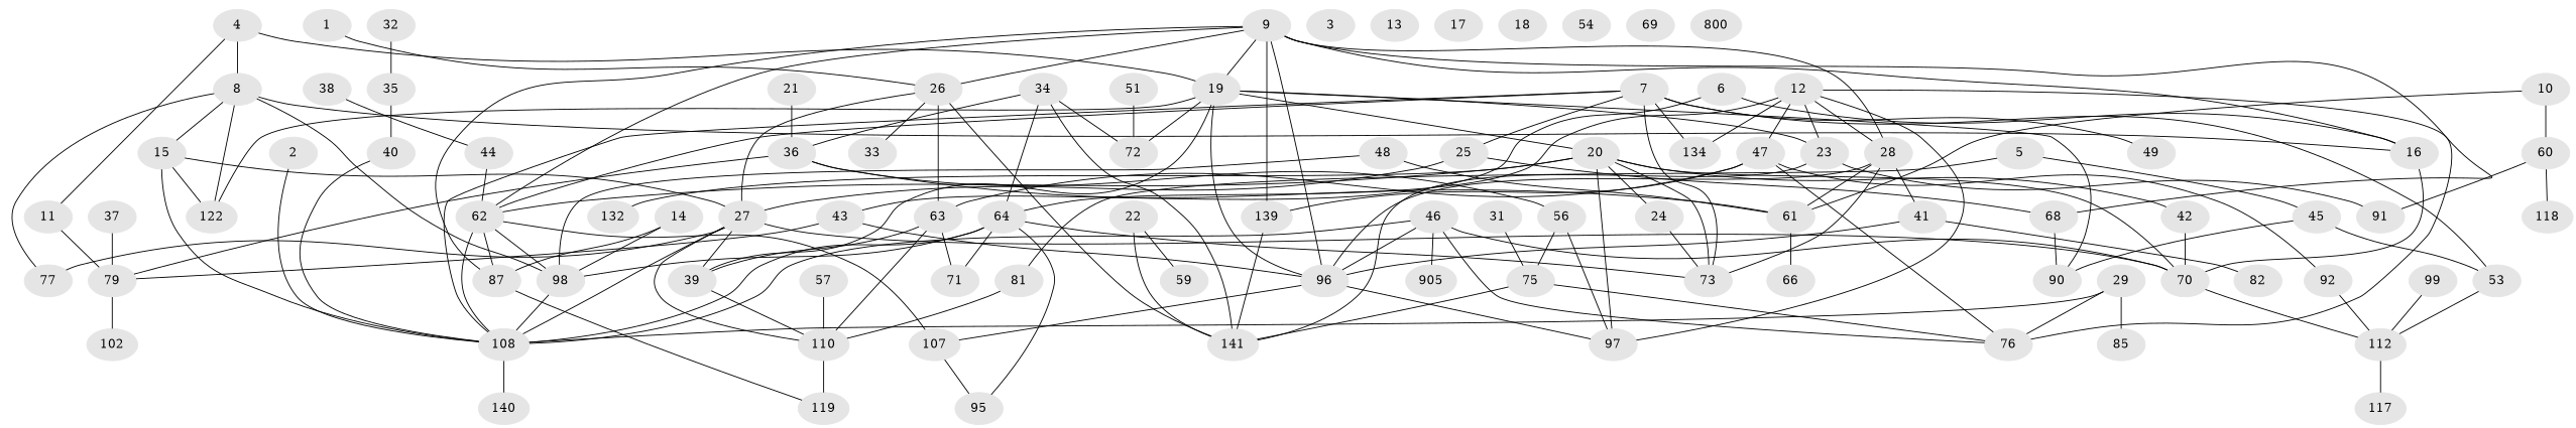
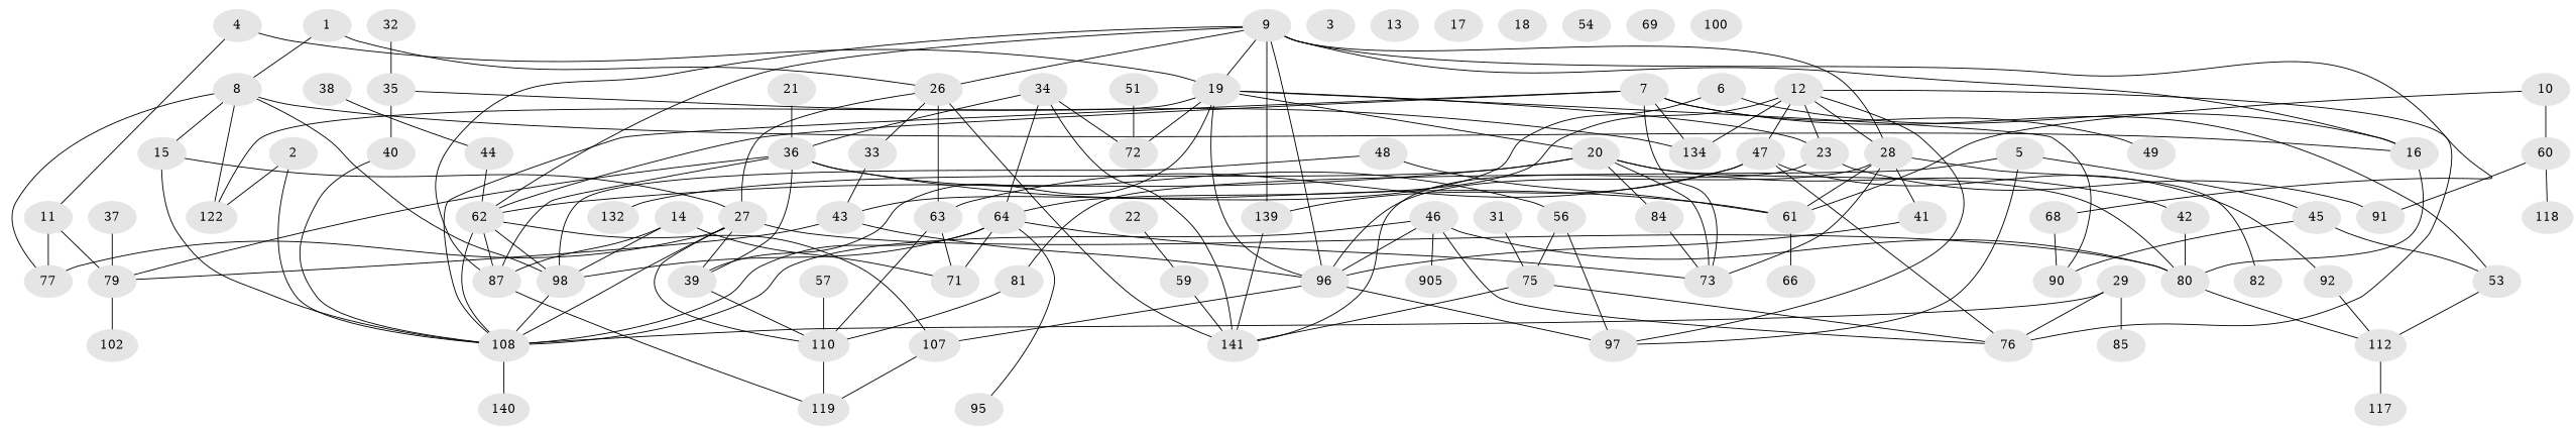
  graph {
    node [color=gray90 style=filled]
    8 [super="+144"]
    122
    16 [super="+101"]
    15
    77 [super="+78"]
    98 [super="+124"]
    1
    26 [super="+94"]
    27 [super="+126"]
    141
    33
    63
    108 [super="+137"]
    140
    2
    3
    4 [super="+93"]
    11
    19 [super="+106"]
    79 [super="+142"]
    96 [super="+120"]
    23 [super="+111"]
    20 [super="+115"]
    39 [super="+125"]
    72 [super="+129"]
    90
    45 [super="+133"]
    53 [super="+58"]
    5
    81
    110 [super="+127"]
-   80 [super="+136" label=70]
+   80 [super="+136"]
    6
    43 [super="+121"]
    7 [super="+109"]
-   25
    49
    62 [super="+84"]
    73 [super="+89"]
    134
    68 [super="+103"]
    112 [super="+145"]
    87 [super="+128"]
    107 [super="+113"]
    9 [super="+50"]
    28 [super="+67"]
    139 [super="+143"]
    61 [super="+135"]
    41
    119 [super="+131"]
    97
    10 [super="+30"]
    60
    91
    118
    66
    102
    12 [super="+104"]
    47 [super="+55"]
    64 [super="+74"]
    76 [super="+86"]
    92
    71
    95
    13
    14
    17
    18
-   24
+   24 [label=84]
    42 [super="+65"]
    132
    36 [super="+88"]
    56 [super="+114"]
    21
    22
    59
    117
    35 [super="+123"]
    40
    82
    29
    85
    75 [super="+83"]
    31
    32
    34 [super="+52"]
    37
    38
    44
    46 [super="+116"]
    n91 [label=905]
    48
    51
    54
    57
    69
-   99
-   100 [label=800]
+   100
    8 -- 122
    8 -- 16
    8 -- 15
    8 -- 77
    8 -- 98
    16 -- 80
    15 -- 27
    15 -- 108
    98 -- 108
-   4 -- 8
+   1 -- 8
    1 -- 26
    26 -- 27
    26 -- 141
    26 -- 33
    26 -- 63 [weight=2]
    27 -- 77
    27 -- 108
    27 -- 39
    27 -- 110
    27 -- 80
+   33 -- 43
    63 -- 110
    63 -- 71
    108 -- 140
-   15 -- 122
+   2 -- 122
    2 -- 108
    4 -- 11
    4 -- 19
+   11 -- 77
    11 -- 79 [weight=2]
    19 -- 122
    19 -- 96
    19 -- 23
    19 -- 20
    19 -- 39
    19 -- 72
    19 -- 90
    79 -- 102
    96 -- 107
    96 -- 97
    23 -- 141
    23 -- 91
    20 -- 80
    20 -- 62
    20 -- 73
-   20 -- 97
+   5 -- 97
    20 -- 24
    20 -- 42
    20 -- 132
    39 -- 110
    45 -- 90
    45 -- 53
    53 -- 112
    5 -- 45
    5 -- 81
    81 -- 110
    110 -- 119
    80 -- 112
    6 -- 16
    6 -- 43
    43 -- 79
    43 -- 96
    7 -- 108
    7 -- 53
-   7 -- 25
    7 -- 49
    7 -- 62
    7 -- 73
    7 -- 134
-   25 -- 27
-   25 -- 68
    62 -- 98
    62 -- 108
    62 -- 87
    62 -- 107
    68 -- 90
    112 -- 117
    87 -- 119
-   107 -- 95
+   107 -- 119
    9 -- 16
    9 -- 26
    9 -- 19
    9 -- 96
    9 -- 62
    9 -- 68
    9 -- 87
    9 -- 28
    9 -- 139
    28 -- 96
    28 -- 73
    28 -- 61
    28 -- 41
    139 -- 141
    61 -- 66
    41 -- 96
-   41 -- 82
+   28 -- 82
    10 -- 61
    10 -- 60
    60 -- 91
    60 -- 118
    12 -- 23
    12 -- 134
    12 -- 28
    12 -- 97
    12 -- 47 [weight=2]
    12 -- 64
    12 -- 76
    47 -- 63
    47 -- 139
    47 -- 76
    47 -- 92
    64 -- 98
    64 -- 108
    64 -- 73
    64 -- 71
    64 -- 95
    92 -- 112
    14 -- 98
    14 -- 87
+   14 -- 71
    24 -- 73
    42 -- 80
    36 -- 79
-   63 -- 39
+   36 -- 39
+   36 -- 87 [weight=2]
    36 -- 61
    36 -- 56
    56 -- 97
    56 -- 75
    21 -- 36
-   22 -- 141
+   59 -- 141
    22 -- 59
+   35 -- 134
    35 -- 40
    40 -- 108
    29 -- 108
    29 -- 76
    29 -- 85
    75 -- 141
    75 -- 76
    31 -- 75
    32 -- 35
    34 -- 141
    34 -- 72
    34 -- 64
    34 -- 36
    37 -- 79
    38 -- 44
    44 -- 62
    46 -- 108
    46 -- 96
    46 -- 80
    46 -- 76
    46 -- n91
    48 -- 98
    48 -- 61
    51 -- 72 [weight=2]
    57 -- 110
-   99 -- 112
  }
